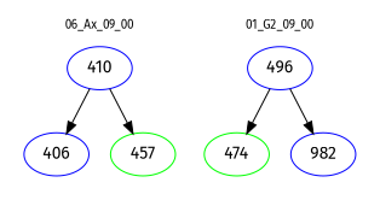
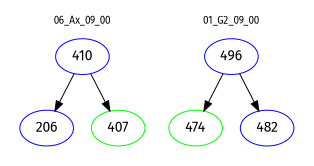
  digraph {
    fontname="Fira Sans"
    node [color=blue fontname="Fira Sans"]
    edge [color=black fontname="Fira Sans"]
    n1 [label=410]
-   n2 [label=406]
-   n3 [color=green label=457]
+   n2 [label=206]
+   n3 [color=green label=407]
    n4 [label=496]
    n5 [color=green label=474]
-   n6 [label=982]
+   n6 [label=482]
    subgraph cluster_1 {
      color=white
      fontsize=10
      label="06_Ax_09_00"
      n1
      n2
      n3
    }
    subgraph cluster_2 {
      color=white
      fontsize=10
      label="01_G2_09_00"
      n4
      n5
      n6
    }
    n1 -> n2
    n1 -> n3
    n4 -> n5
    n4 -> n6
  }
